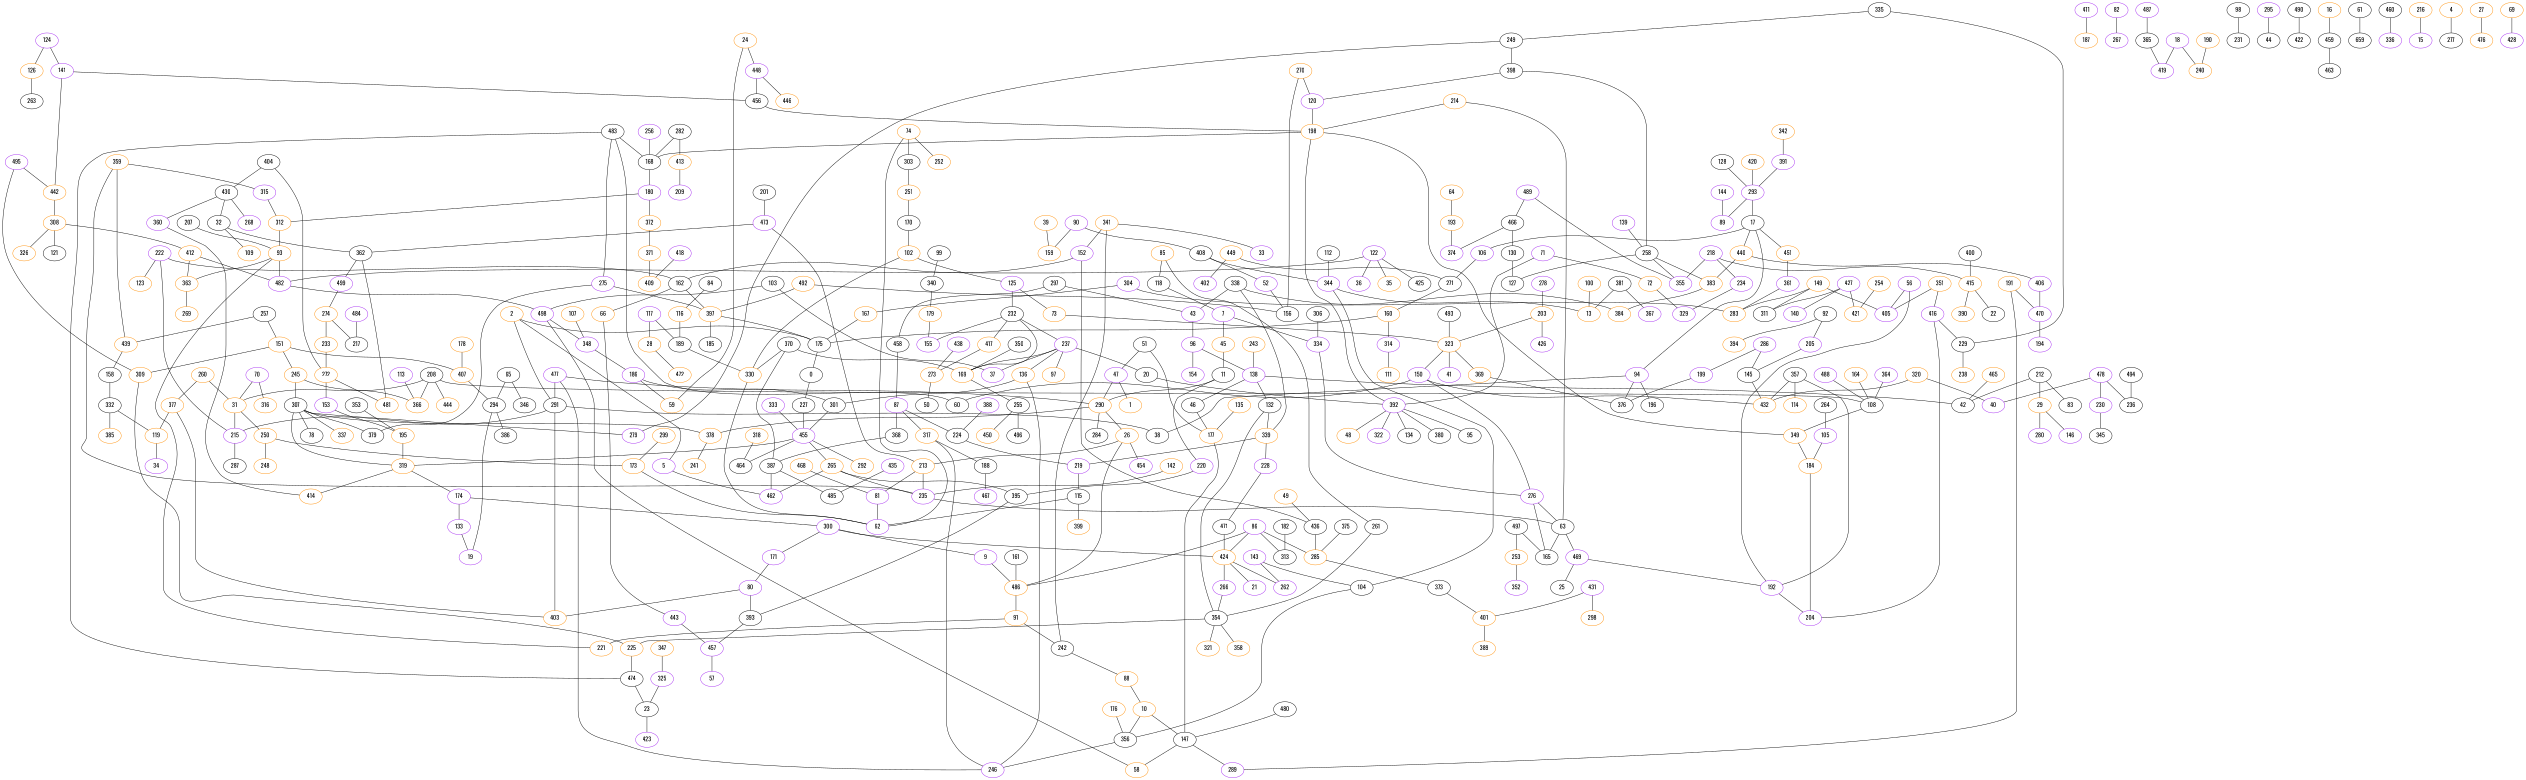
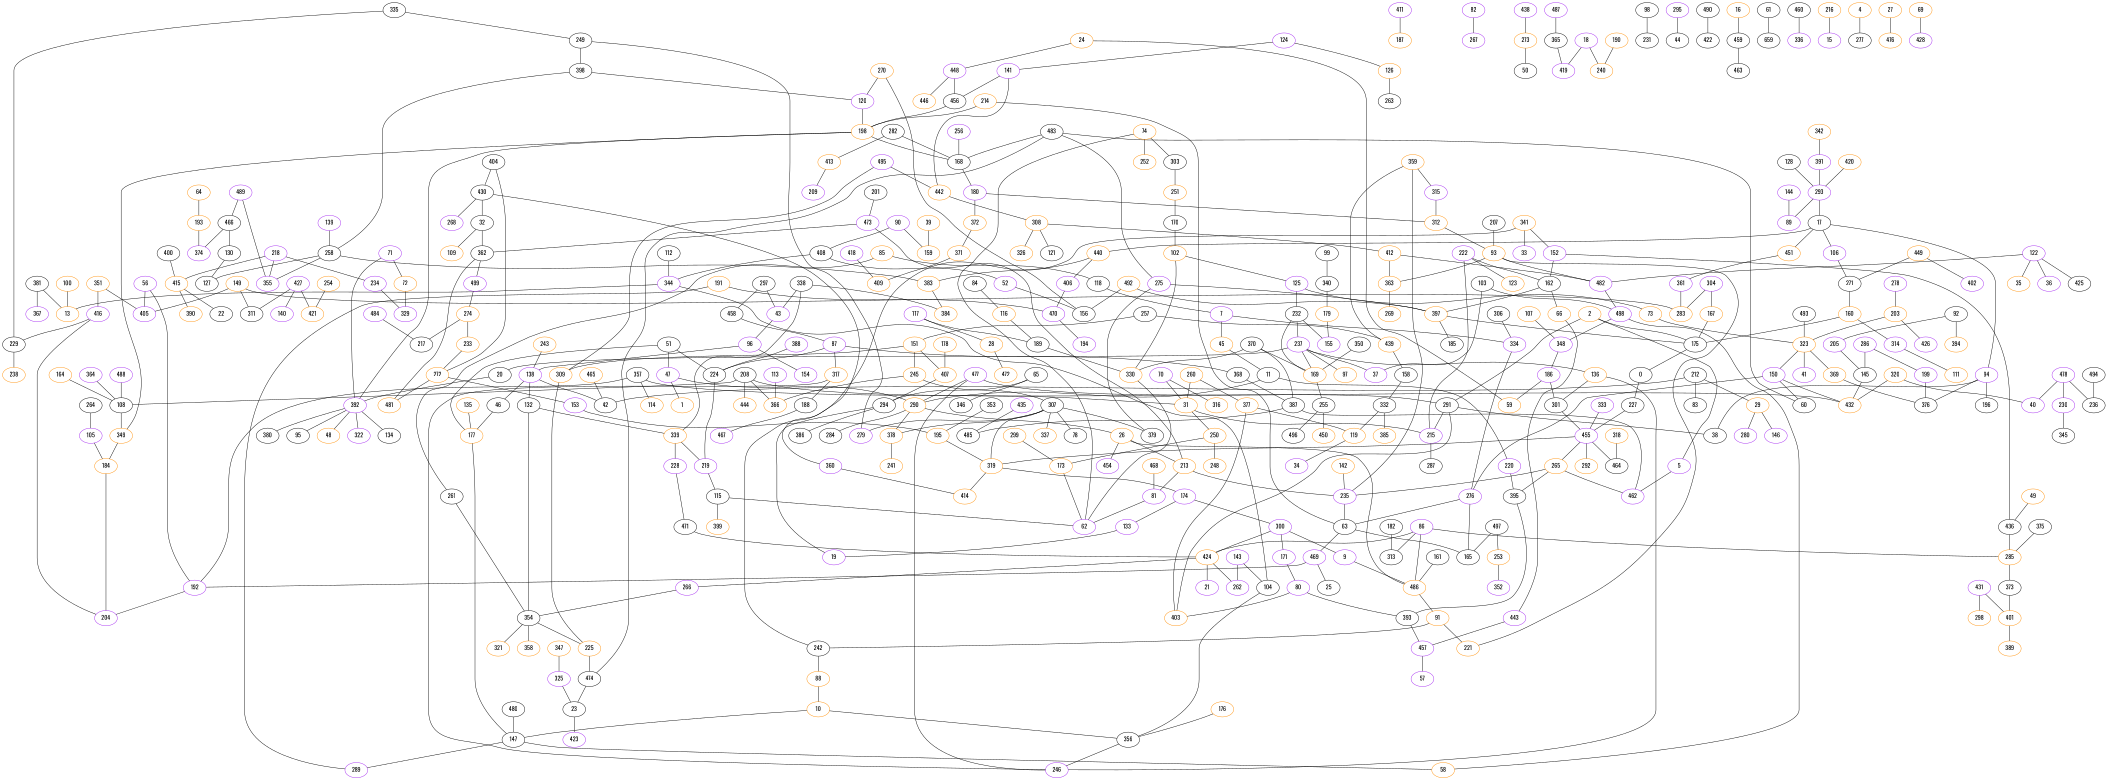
  graph {
    fontname=Oswald
    node [color=darkorange fontname=Oswald]
    edge [fontname=Oswald]
    482 [color=purple]
    498 [color=purple]
    58
    348 [color=purple]
    186 [color=purple]
    230 [color=purple]
    345 [color=black]
    411 [color=purple]
    187
    170 [color=black]
    251
    102
    330
    125 [color=purple]
    100
    13
    393 [color=black]
    457 [color=purple]
    57 [color=purple]
    474 [color=black]
    225
    23 [color=black]
    423 [color=purple]
    121 [color=black]
    308
    412
    326
    363
    427 [color=purple]
    140 [color=purple]
    421
    311 [color=black]
    108 [color=black]
    164
    349
    184
    266 [color=purple]
    424
    21 [color=purple]
    262 [color=purple]
    354 [color=black]
    321
    358
    303 [color=black]
    56 [color=purple]
    405 [color=purple]
    192 [color=purple]
    204 [color=purple]
    132 [color=black]
    339
    219 [color=purple]
    338 [color=black]
    228 [color=purple]
    106 [color=purple]
    271 [color=black]
    160
    175 [color=black]
    314 [color=purple]
    156 [color=black]
    270
    120 [color=purple]
    198
    257 [color=black]
    439
    151
    158 [color=black]
    407
    245
    309
    332 [color=black]
    470 [color=purple]
    191
    289 [color=purple]
    194 [color=purple]
    235 [color=purple]
    265
    395 [color=black]
    462 [color=purple]
    63 [color=black]
    165 [color=black]
    469 [color=purple]
    431 [color=purple]
    298
    401
    389
    381 [color=black]
    367 [color=purple]
    307 [color=black]
    319
    379 [color=black]
    78 [color=black]
    378
    337
    279 [color=purple]
    414
    174 [color=purple]
    241
    300 [color=purple]
    133 [color=purple]
    94 [color=purple]
    196 [color=black]
    376 [color=black]
    38 [color=black]
    325 [color=purple]
    294 [color=black]
    366
    19 [color=purple]
    386 [color=black]
    189 [color=black]
    62 [color=purple]
    34 [color=purple]
    119
    82 [color=purple]
    267 [color=purple]
    116
    232 [color=black]
    73
    237 [color=purple]
    169
    155 [color=purple]
-   417
    323
    20 [color=black]
    136
    97
    37 [color=purple]
    255 [color=black]
    273
    112 [color=black]
    344 [color=purple]
    104 [color=black]
    356 [color=black]
    138 [color=purple]
    42 [color=black]
    46 [color=black]
    177
    448 [color=purple]
    446
    456 [color=black]
    176
    246 [color=purple]
    406 [color=purple]
    440
    383
    384
    335 [color=black]
    229 [color=black]
    249 [color=black]
    238
    398 [color=black]
    65 [color=black]
    346 [color=black]
    208 [color=black]
    31
    444
    215 [color=purple]
    250
    287 [color=black]
    173
    248
    147 [color=black]
    199 [color=purple]
    392 [color=purple]
    301 [color=black]
    380 [color=black]
    95 [color=black]
    48
    322 [color=purple]
    134 [color=black]
    118 [color=black]
    7 [color=purple]
    334 [color=purple]
    45
    276 [color=purple]
    11 [color=black]
    86 [color=purple]
    285
    486
    313 [color=black]
    373 [color=black]
    91
    483 [color=black]
    275 [color=purple]
    168 [color=black]
    60 [color=black]
    397
    180 [color=purple]
    185 [color=black]
    258 [color=black]
    127 [color=black]
    355 [color=purple]
    41 [color=purple]
    150 [color=purple]
    369
    432
    489 [color=purple]
    466 [color=black]
    374 [color=purple]
    130 [color=black]
    357 [color=black]
    114
    0 [color=black]
    227 [color=black]
    370 [color=black]
    387 [color=black]
    485 [color=black]
    269
    317
    188 [color=black]
    467 [color=purple]
    52 [color=purple]
    149
    283
    217 [color=black]
    274
    233
    272
    153 [color=purple]
    481
    372
    312
    371
    93
    409
    195
    115 [color=black]
    399
    282 [color=black]
    413
    209 [color=purple]
    499 [color=purple]
    71 [color=purple]
    72
    329 [color=purple]
    360 [color=purple]
    443 [color=purple]
    484 [color=purple]
    80 [color=purple]
    403
    26
    213
    454 [color=purple]
    81 [color=purple]
    139 [color=purple]
    359
    315 [color=purple]
    455 [color=purple]
    24
    59
    28
    472
    254
    260
    377
    333 [color=purple]
    464 [color=black]
    292
    18 [color=purple]
    419 [color=purple]
    240
    152 [color=purple]
    436 [color=black]
    162 [color=black]
    66
    385
    141 [color=purple]
    442
    291 [color=black]
    242 [color=black]
    221
    88
    10
    84 [color=black]
    375 [color=black]
    32 [color=black]
    109
    362 [color=black]
    299
    468
    144 [color=purple]
    89 [color=purple]
    96 [color=purple]
    154 [color=purple]
    492
    39
    159
    222 [color=purple]
    123
    98 [color=black]
    231 [color=black]
    47 [color=purple]
    1
    290
    284 [color=black]
    214
    25 [color=black]
    17 [color=black]
    451
    361 [color=purple]
    212 [color=black]
    29
    83 [color=black]
    146 [color=purple]
    280 [color=purple]
    450
    496 [color=black]
    85
    261 [color=black]
    320
    40 [color=purple]
    143 [color=purple]
    497 [color=black]
    253
    352 [color=purple]
    90 [color=purple]
    408 [color=black]
    171 [color=purple]
    124 [color=purple]
    126
    263 [color=black]
    9 [color=purple]
    117 [color=purple]
    51 [color=black]
    224 [color=black]
    193
    295 [color=purple]
    44 [color=black]
    43 [color=purple]
    430 [color=black]
    268 [color=purple]
    388 [color=purple]
    416 [color=purple]
    471 [color=black]
    490 [color=black]
    422 [color=black]
    400 [color=black]
    415
    390
    22 [color=black]
    220 [color=purple]
    2
    5 [color=purple]
    103 [color=black]
    418 [color=purple]
    368 [color=black]
    92 [color=black]
    394
    205 [color=purple]
    145 [color=black]
    350 [color=black]
    459 [color=black]
    463 [color=black]
    391 [color=purple]
    342
    293 [color=purple]
    304 [color=purple]
    167
    473 [color=purple]
    347
    74
    252
    449
    402 [color=purple]
    477 [color=purple]
    306 [color=black]
    364 [color=purple]
    495 [color=purple]
    404 [color=black]
    493 [color=black]
    122 [color=purple]
    36 [color=purple]
    425 [color=black]
    35
    179
    351
    87 [color=purple]
    61 [color=black]
    n378 [color=black label=659]
    178
    190
    142
    420
    218 [color=purple]
    234 [color=purple]
    243
    365 [color=black]
    207 [color=black]
    50 [color=black]
    135
    278 [color=purple]
    203
    426 [color=purple]
    494 [color=black]
    236 [color=black]
    353 [color=black]
    201 [color=black]
    458 [color=black]
    487 [color=purple]
    111
    107
    70 [color=purple]
    316
    340 [color=black]
    128 [color=black]
    488 [color=purple]
    341
    33 [color=purple]
    318
    256 [color=purple]
    99 [color=black]
    297 [color=black]
    161 [color=black]
    49
    438 [color=purple]
    460 [color=black]
    336 [color=purple]
    15 [color=purple]
    216
    478 [color=purple]
    264 [color=black]
    105 [color=purple]
    16
    286 [color=purple]
    277 [color=black]
    4
    27
    476
    113 [color=purple]
    182 [color=black]
    64
    428 [color=purple]
    69
    480 [color=black]
    465
    435 [color=purple]
    482 -- 498
    498 -- 58
    498 -- 348
    348 -- 186
    186 -- 301
    186 -- 59
    230 -- 345
    411 -- 187
    170 -- 102
    251 -- 170
    102 -- 330
    102 -- 125
    330 -- 62
    125 -- 232
    125 -- 73
    100 -- 13
    393 -- 457
    457 -- 57
    474 -- 23
    225 -- 474
    23 -- 423
    308 -- 121
    308 -- 412
    308 -- 326
    412 -- 482
    412 -- 363
    363 -- 269
    427 -- 140
    427 -- 421
    427 -- 311
    108 -- 349
    164 -- 108
    349 -- 184
    184 -- 204
    266 -- 354
    424 -- 266
    424 -- 21
    424 -- 262
    354 -- 225
    354 -- 321
    354 -- 358
    303 -- 251
    56 -- 405
    56 -- 192
    192 -- 204
    132 -- 354
    132 -- 339
    339 -- 219
    339 -- 338
    339 -- 228
    219 -- 115
    338 -- 384
    338 -- 43
    228 -- 471
    106 -- 271
    271 -- 160
    160 -- 175
    160 -- 314
    175 -- 0
    314 -- 111
    270 -- 156
    270 -- 120
    120 -- 198
    198 -- 349
    198 -- 392
    198 -- 168
    257 -- 439
    257 -- 151
    439 -- 158
    151 -- 407
    151 -- 245
    151 -- 309
    158 -- 332
    407 -- 294
    245 -- 307
    245 -- 366
    309 -- 225
    332 -- 119
    332 -- 385
    470 -- 194
    191 -- 470
    191 -- 289
    235 -- 63
    265 -- 235
    265 -- 395
    265 -- 462
    395 -- 393
    63 -- 165
    63 -- 469
    469 -- 192
    469 -- 25
    431 -- 298
    431 -- 401
    401 -- 389
    381 -- 13
    381 -- 367
    307 -- 319
    307 -- 379
    307 -- 78
    307 -- 378
    307 -- 337
    307 -- 279
    319 -- 414
    319 -- 174
    378 -- 241
    174 -- 300
    174 -- 133
    300 -- 424
    300 -- 171
    300 -- 9
    133 -- 19
    94 -- 196
    94 -- 376
    94 -- 38
    325 -- 23
    294 -- 19
    294 -- 386
    189 -- 330
    119 -- 34
    82 -- 267
    116 -- 189
    232 -- 237
    232 -- 169
    232 -- 155
-   232 -- 417
    73 -- 323
    237 -- 169
    237 -- 20
    237 -- 136
    237 -- 97
    237 -- 37
    169 -- 255
-   417 -- 273
    323 -- 41
    323 -- 150
    323 -- 369
    20 -- 392
    136 -- 246
    136 -- 301
    255 -- 450
    255 -- 496
    273 -- 50
    112 -- 344
    344 -- 13
    344 -- 104
    104 -- 356
    356 -- 246
    138 -- 132
    138 -- 42
    138 -- 46
    46 -- 177
    177 -- 147
    448 -- 446
    448 -- 456
    456 -- 198
    176 -- 356
    406 -- 470
    440 -- 406
    440 -- 383
    383 -- 384
    335 -- 229
    335 -- 249
    229 -- 238
    249 -- 279
    249 -- 398
    398 -- 120
    398 -- 258
    65 -- 294
    65 -- 346
    208 -- 108
    208 -- 366
    208 -- 31
    208 -- 444
    31 -- 215
    31 -- 250
    215 -- 287
    250 -- 173
    250 -- 248
    173 -- 62
    147 -- 58
    147 -- 289
    199 -- 376
    392 -- 380
    392 -- 95
    392 -- 48
    392 -- 322
    392 -- 134
    301 -- 455
    118 -- 7
    7 -- 334
    7 -- 45
    334 -- 276
    45 -- 11
    276 -- 63
    276 -- 165
    11 -- 290
    11 -- 220
    86 -- 424
    86 -- 285
    86 -- 486
    86 -- 313
    285 -- 373
    486 -- 91
    373 -- 401
    91 -- 242
    91 -- 221
    483 -- 474
    483 -- 275
    483 -- 168
    483 -- 60
    275 -- 379
    275 -- 397
    168 -- 180
    397 -- 175
    397 -- 185
    180 -- 372
    180 -- 312
    258 -- 383
    258 -- 127
    258 -- 355
    150 -- 276
    150 -- 60
    150 -- 432
    369 -- 376
    489 -- 355
    489 -- 466
    466 -- 374
    466 -- 130
    130 -- 127
    357 -- 192
    357 -- 432
    357 -- 114
    0 -- 227
    227 -- 455
    370 -- 330
    370 -- 169
    370 -- 387
    387 -- 462
    387 -- 485
    317 -- 246
    317 -- 188
    188 -- 467
    52 -- 156
    149 -- 311
    149 -- 405
    149 -- 283
    274 -- 217
    274 -- 233
    233 -- 272
    272 -- 153
    272 -- 481
    153 -- 195
    372 -- 371
    312 -- 93
    371 -- 409
    93 -- 482
    93 -- 363
    93 -- 221
    195 -- 319
    115 -- 62
    115 -- 399
    282 -- 168
    282 -- 413
    413 -- 209
    499 -- 274
    71 -- 392
    71 -- 72
    72 -- 329
    360 -- 414
    443 -- 457
    484 -- 217
    80 -- 393
    80 -- 403
    26 -- 486
    26 -- 213
    26 -- 454
    213 -- 235
    213 -- 81
    81 -- 62
    139 -- 258
    359 -- 439
    359 -- 235
    359 -- 315
    315 -- 312
    455 -- 265
    455 -- 319
    455 -- 464
    455 -- 292
    24 -- 448
    24 -- 59
    28 -- 472
    254 -- 421
    260 -- 31
    260 -- 377
    377 -- 119
    377 -- 403
    333 -- 455
    18 -- 419
    18 -- 240
    152 -- 436
    152 -- 162
    436 -- 285
    162 -- 397
    162 -- 66
    66 -- 443
    141 -- 456
    141 -- 442
    442 -- 308
    291 -- 38
    291 -- 215
    291 -- 403
    242 -- 88
    88 -- 10
    10 -- 356
    10 -- 147
    84 -- 116
    375 -- 285
    32 -- 109
    32 -- 362
    362 -- 481
    362 -- 499
    299 -- 173
    468 -- 81
    144 -- 89
    96 -- 138
    96 -- 154
    492 -- 156
    492 -- 397
    39 -- 159
    222 -- 215
    222 -- 162
    222 -- 123
    98 -- 231
    47 -- 1
    47 -- 290
    290 -- 378
    290 -- 26
    290 -- 284
    214 -- 198
    214 -- 63
    17 -- 106
    17 -- 94
    17 -- 440
    17 -- 451
    451 -- 361
    361 -- 283
    212 -- 42
    212 -- 29
    212 -- 83
    29 -- 146
    29 -- 280
    85 -- 118
    85 -- 261
    261 -- 354
    320 -- 432
    320 -- 40
    143 -- 262
    143 -- 104
    497 -- 165
    497 -- 253
    253 -- 352
    90 -- 159
    90 -- 408
    408 -- 344
    408 -- 52
    171 -- 80
    124 -- 141
    124 -- 126
    126 -- 263
    9 -- 486
    117 -- 189
    117 -- 28
    51 -- 177
    51 -- 47
+   51 -- 224
    224 -- 219
    193 -- 374
    295 -- 44
    43 -- 96
    430 -- 360
    430 -- 32
    430 -- 268
    388 -- 224
    416 -- 204
    416 -- 229
    471 -- 424
    490 -- 422
    400 -- 415
    415 -- 390
    415 -- 22
    220 -- 395
    2 -- 175
    2 -- 291
    2 -- 5
    5 -- 462
    103 -- 498
    103 -- 37
    418 -- 409
    368 -- 387
    92 -- 394
    92 -- 205
    205 -- 145
    145 -- 432
    350 -- 169
    459 -- 463
    391 -- 293
    342 -- 391
    293 -- 89
    293 -- 17
    304 -- 283
    304 -- 167
    167 -- 175
    473 -- 213
    473 -- 362
    347 -- 325
    74 -- 303
    74 -- 62
    74 -- 252
    449 -- 271
    449 -- 402
    477 -- 246
    477 -- 291
    477 -- 290
    306 -- 334
    364 -- 108
    495 -- 309
    495 -- 442
    404 -- 272
    404 -- 430
    493 -- 323
    122 -- 482
    122 -- 36
    122 -- 425
    122 -- 35
    179 -- 155
    351 -- 405
    351 -- 416
    87 -- 317
    87 -- 224
    87 -- 368
    61 -- n378
    178 -- 407
    190 -- 240
    142 -- 235
    420 -- 293
    218 -- 355
    218 -- 415
    218 -- 234
    234 -- 329
    243 -- 138
    365 -- 419
    207 -- 93
    135 -- 177
    278 -- 203
    203 -- 323
    203 -- 426
    494 -- 236
    353 -- 195
    201 -- 473
    458 -- 87
    487 -- 365
    107 -- 348
    70 -- 31
    70 -- 316
    340 -- 179
    128 -- 293
    488 -- 108
    341 -- 152
    341 -- 242
    341 -- 33
    318 -- 464
    256 -- 168
    99 -- 340
    297 -- 43
    297 -- 458
    161 -- 486
    49 -- 436
    438 -- 273
    460 -- 336
    216 -- 15
    478 -- 230
    478 -- 40
    478 -- 236
    264 -- 105
    105 -- 184
    16 -- 459
    286 -- 199
    286 -- 145
    4 -- 277
    27 -- 476
    113 -- 366
    182 -- 313
    64 -- 193
    69 -- 428
    480 -- 147
    465 -- 42
    435 -- 485
  }
